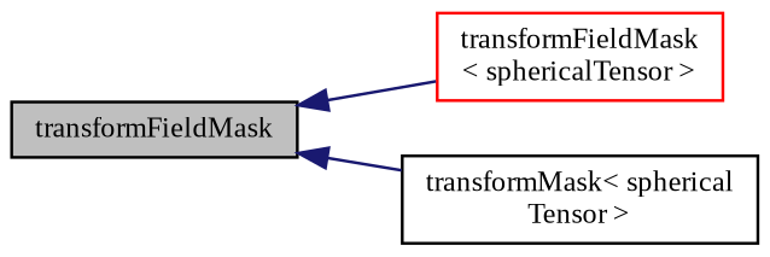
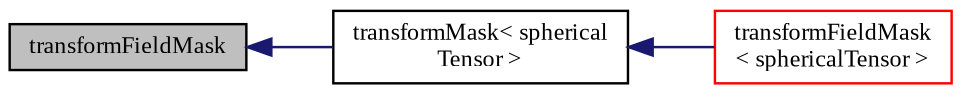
  digraph {
    fontname="Liberation Serif"
    rankdir=LR
    node [color=black fontname="Liberation Serif" fontsize=10 shape=record]
    edge [color=midnightblue dir=back fontname="Liberation Serif" fontsize=10 labelfontname=Helvetica labelfontsize=10 style=solid]
    n1 [fillcolor=grey75 fontcolor=black height=0.2 label=transformFieldMask style=filled width=0.4]
    n2 [color=red height=0.2 label="transformFieldMask\l\< sphericalTensor \>" width=0.4]
    n3 [height=0.2 label="transformMask\< spherical\lTensor \>" width=0.4]
-   n1 -> n2
+   n3 -> n2
    n1 -> n3
  }
